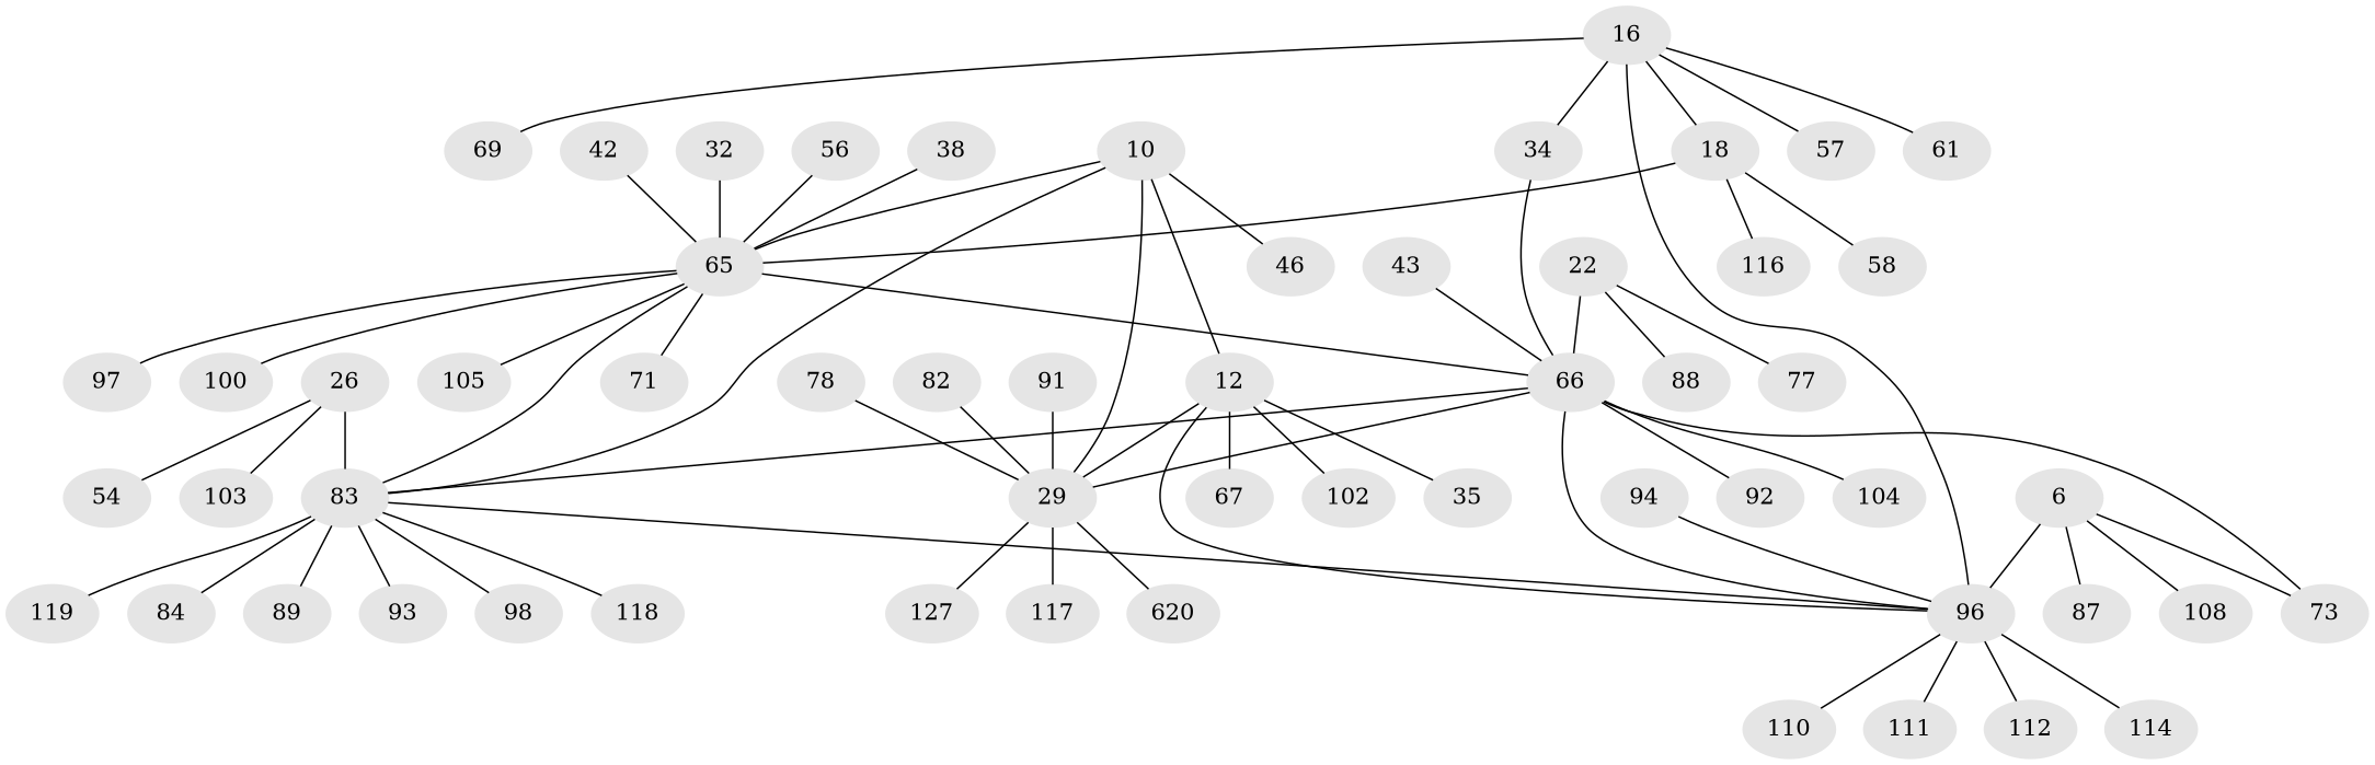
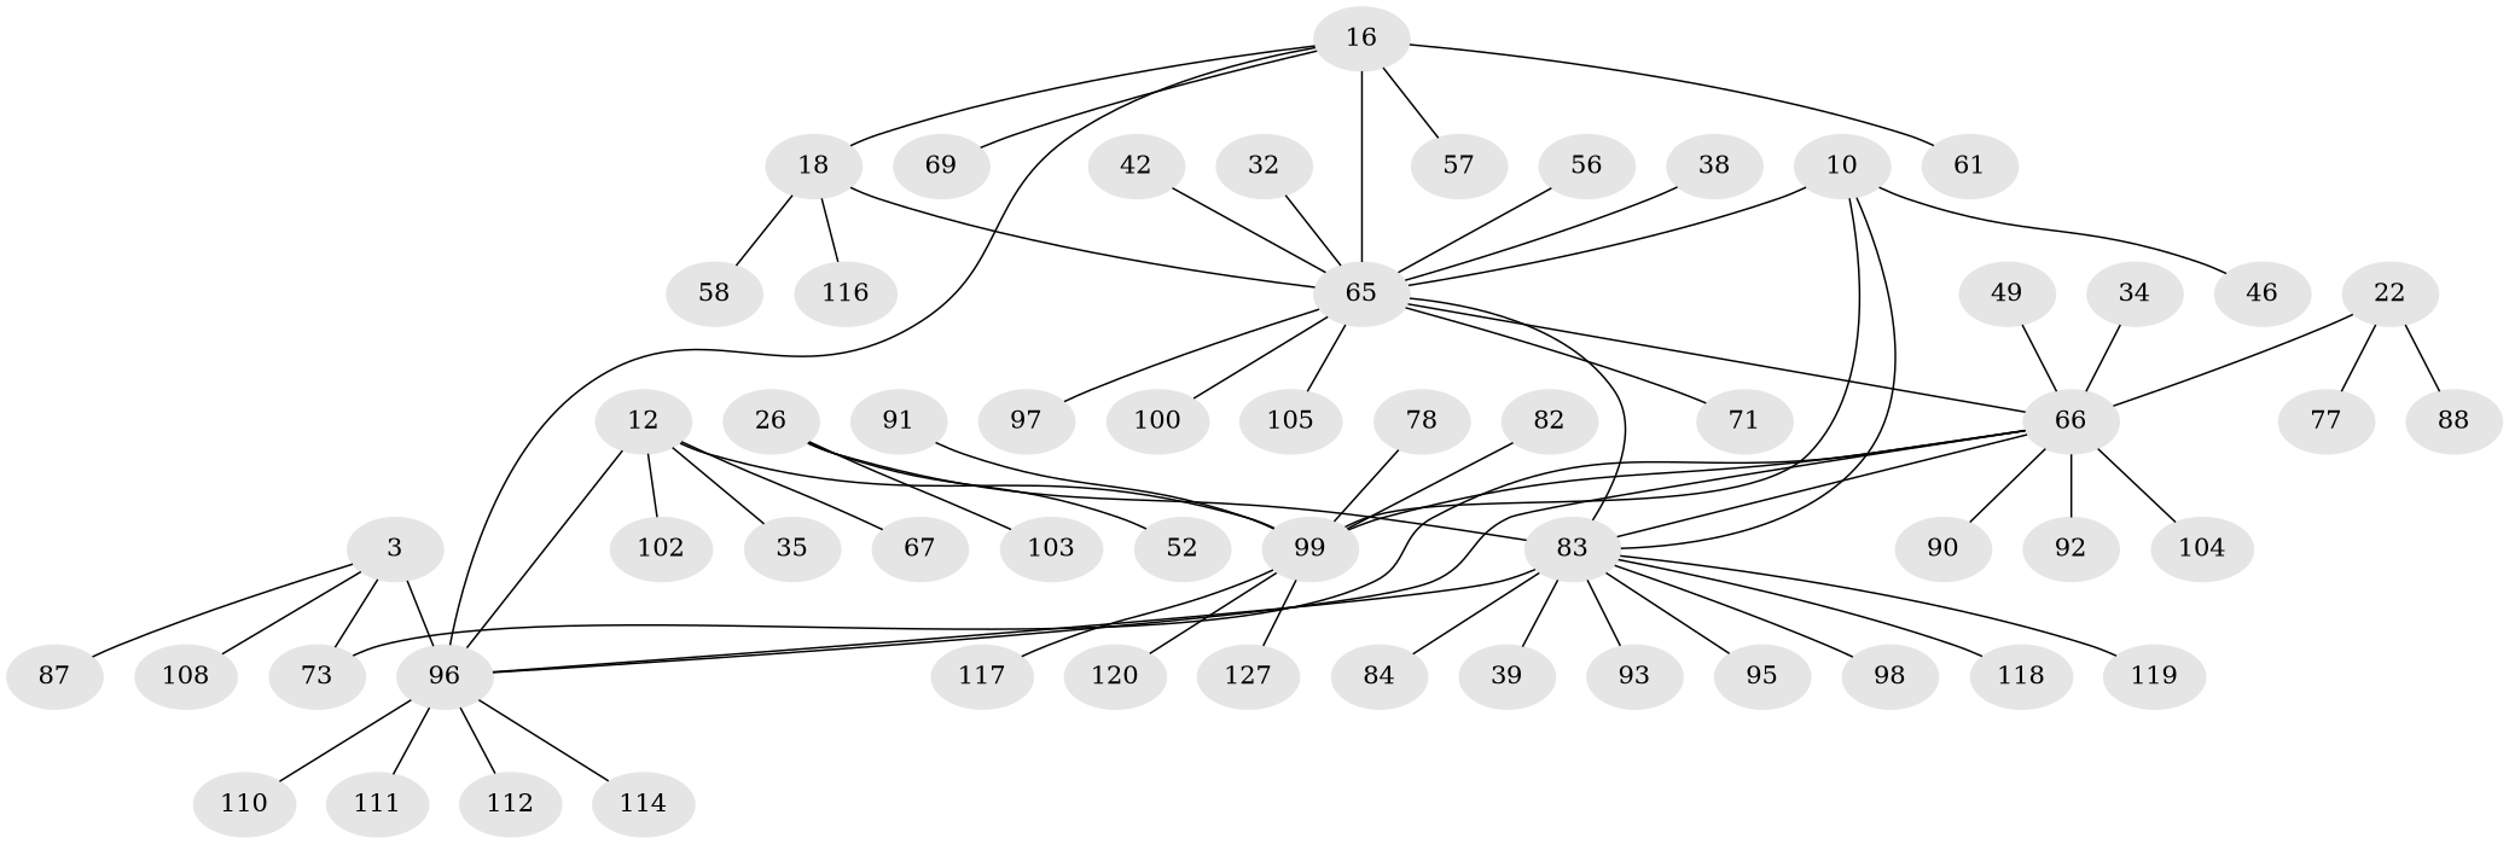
  graph {
    node [color=gray90 style=filled]
-   6 [super="+5"]
+   6 [super="+5" label=3]
    73
    87
    96 [super="+64+75+81"]
    108
    110
    111
    112
    114 [super="+101"]
    10 [super="+9"]
    12 [super="+8"]
    46
    65 [super="+63+17"]
    83 [super="+29+31+39+48+55+74+30+37+47+76"]
-   99 [super="+11+41+51+68" label=29]
+   99 [super="+11+41+51+68"]
    35
    67
    102
    66 [super="+24+52+62"]
    71
    97
    100
    105
    84
-   89
+   89 [label=39]
    93 [super="+50"]
+   95 [super="+85"]
    98
    118
    119 [super="+115"]
    n31 [label=127]
    117
-   120 [super="+56" label=620]
+   120 [super="+56"]
    16 [super="+13"]
    18 [super="+14"]
    57
    61
    69
    58
    116
    22 [super="+19+21"]
    77 [super="+59"]
    88 [super="+45+86"]
+   90
    92 [super="+70"]
    104
    26 [super="+25"]
-   54
+   54 [label=52]
    103
    32
    34
    n52 [label=56]
    38
    42
-   43
+   43 [label=49]
    78
    82 [super="+79"]
    91 [super="+80"]
-   94
    6 -- 73
    6 -- 87
    6 -- 96 [weight=8]
    6 -- 108
    96 -- 110
    96 -- 111
    96 -- 112
    96 -- 114
-   10 -- 12 [weight=4]
    10 -- 46
    10 -- 65
    10 -- 83 [weight=2]
    10 -- 99 [weight=4]
    12 -- 96
    12 -- 99 [weight=4]
    12 -- 35
    12 -- 67
    12 -- 102
    65 -- 83
    65 -- 66 [weight=5]
    65 -- 71
    65 -- 97
    65 -- 100
    65 -- 105
    83 -- 96
    83 -- 84
    83 -- 89
    83 -- 93
+   83 -- 95
    83 -- 98
    83 -- 118
    83 -- 119
    99 -- n31
    99 -- 117
    99 -- 120
    66 -- 73
    66 -- 96
    66 -- 83
    66 -- 99
+   66 -- 90
    66 -- 92
    66 -- 104
    16 -- 96
-   16 -- 34 [weight=5]
+   16 -- 65 [weight=5]
    16 -- 18 [weight=4]
    16 -- 57
    16 -- 61
    16 -- 69
    18 -- 65 [weight=4]
    18 -- 58
    18 -- 116
    22 -- 66 [weight=9]
    22 -- 77
    22 -- 88
    26 -- 83 [weight=8]
    26 -- 54
    26 -- 103
    32 -- 65
    34 -- 66
    n52 -- 65
    38 -- 65
    42 -- 65
    43 -- 66
    78 -- 99
    82 -- 99
    91 -- 99
-   94 -- 96
  }
